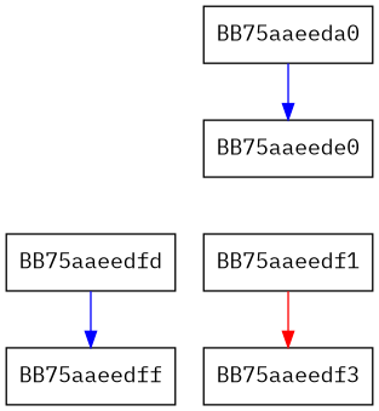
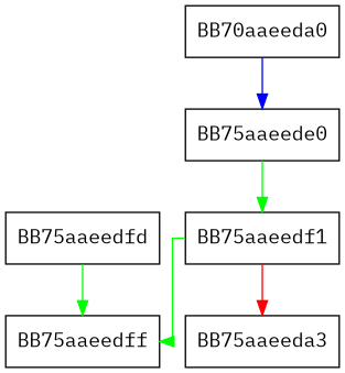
  digraph {
    fontname="IBM Plex Mono"
    splines=ortho
    node [fontname="IBM Plex Mono" shape=box]
    edge [color=blue fontname="IBM Plex Mono"]
-   BB75aaeeda0
+   BB75aaeeda0 [label=BB70aaeeda0]
    BB75aaeede0
    BB75aaeedfd
    BB75aaeedff
    BB75aaeedf1
-   BB75aaeedf3
+   BB75aaeedf3 [label=BB75aaeeda3]
    BB75aaeeda0 -> BB75aaeede0
-   BB75aaeedfd -> BB75aaeedff
+   BB75aaeede0 -> BB75aaeedf1 [color=green]
+   BB75aaeedfd -> BB75aaeedff [color=green]
+   BB75aaeedf1 -> BB75aaeedff [color=green]
    BB75aaeedf1 -> BB75aaeedf3 [color=red]
  }
